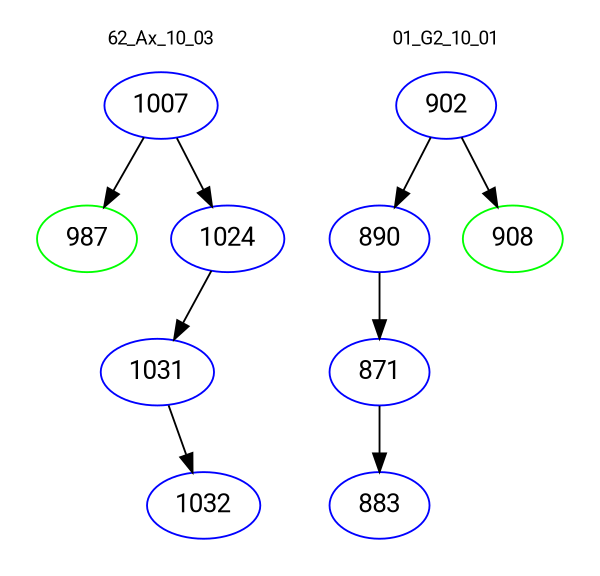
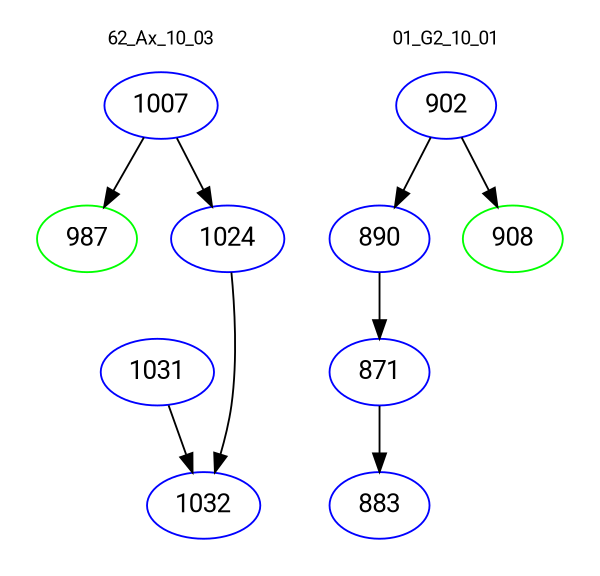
  digraph {
    fontname=Roboto
    node [color=blue fontname=Roboto]
    edge [color=black fontname=Roboto]
    n1 [label=1007]
    n2 [color=green label=987]
    n3 [label=1024]
    n4 [label=1031]
    n5 [label=1032]
    n6 [label=902]
    n7 [label=890]
    n8 [color=green label=908]
    n9 [label=871]
    n10 [label=883]
    subgraph cluster_1 {
      color=white
      fontsize=10
      label="62_Ax_10_03"
      n1
      n2
      n3
      n4
      n5
    }
    subgraph cluster_2 {
      color=white
      fontsize=10
      label="01_G2_10_01"
      n6
      n7
      n8
      n9
      n10
    }
    n1 -> n2
    n1 -> n3
-   n3 -> n4
+   n3 -> n5
    n4 -> n5
    n6 -> n7
    n6 -> n8
    n7 -> n9
    n9 -> n10
  }
